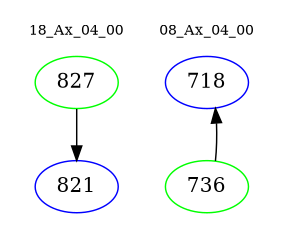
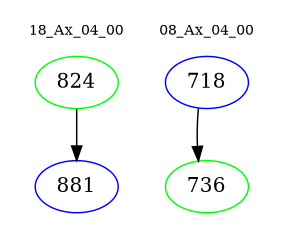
  digraph {
    node [color=green]
    edge [color=black]
-   n1 [label=827]
-   n2 [color=blue label=821]
+   n1 [label=824]
+   n2 [color=blue label=881]
    n3 [color=blue label=718]
    n4 [label=736]
    subgraph cluster_1 {
      color=white
      fontsize=10
      label="18_Ax_04_00"
      n1
      n2
    }
    subgraph cluster_2 {
      color=white
      fontsize=10
      label="08_Ax_04_00"
      n3
      n4
    }
    n1 -> n2
-   n4 -> n3
+   n3 -> n4
  }
